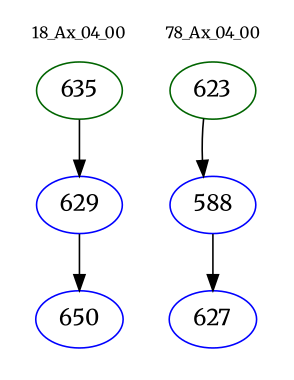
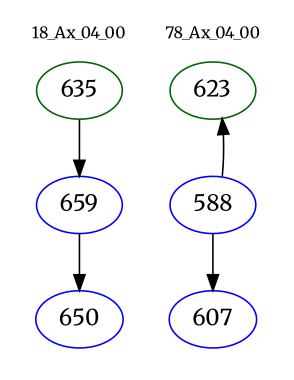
  digraph {
    fontname=Merriweather
    node [color=blue fontname=Merriweather]
    edge [color=black fontname=Merriweather]
    n1 [color=darkgreen label=635]
-   n2 [label=629]
+   n2 [label=659]
    n3 [label=650]
    n4 [color=darkgreen label=623]
    n5 [label=588]
-   n6 [label=627]
+   n6 [label=607]
    subgraph cluster_1 {
      color=white
      fontsize=10
      label="18_Ax_04_00"
      n1
      n2
      n3
    }
    subgraph cluster_2 {
      color=white
      fontsize=10
      label="78_Ax_04_00"
      n4
      n5
      n6
    }
    n1 -> n2
    n2 -> n3
-   n4 -> n5
+   n5 -> n4
    n5 -> n6
  }
